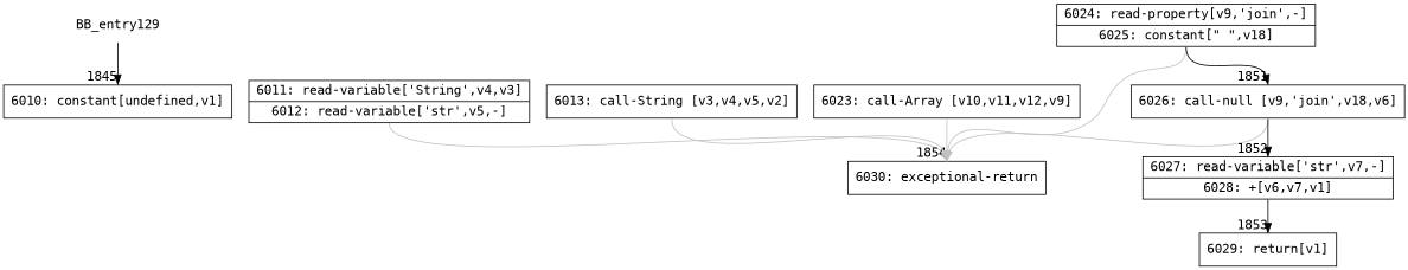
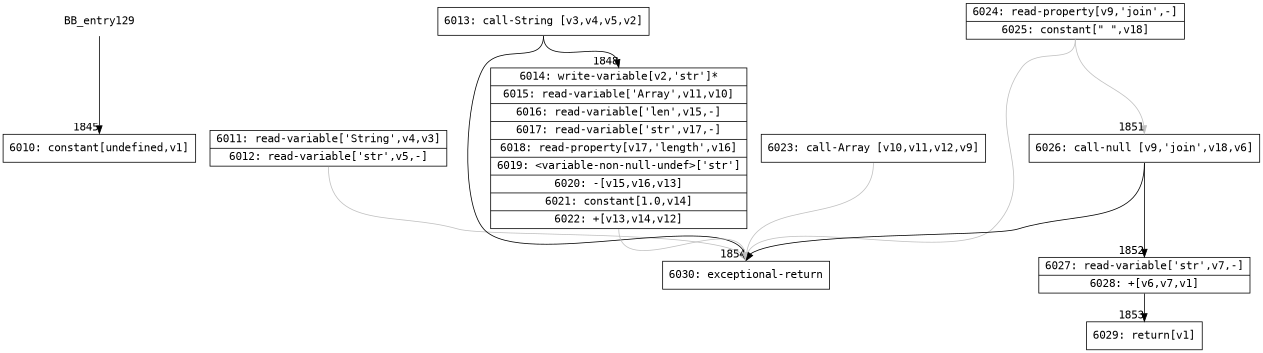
  digraph {
    fontname="DejaVu Sans Mono"
    rankdir=TD
    node [fontname="DejaVu Sans Mono" shape=record]
    edge [fontname="DejaVu Sans Mono" headport=n tailport=s color=gray]
    n1 [label=BB_entry129 shape=none]
    n2 [label="{6010: constant[undefined,v1]}"]
    n3 [label="{6011: read-variable['String',v4,v3]|6012: read-variable['str',v5,-]}"]
    n4 [label="{6030: exceptional-return}"]
    n5 [label="{6013: call-String [v3,v4,v5,v2]}"]
+   n6 [label="{6014: write-variable[v2,'str']*|6015: read-variable['Array',v11,v10]|6016: read-variable['len',v15,-]|6017: read-variable['str',v17,-]|6018: read-property[v17,'length',v16]|6019: \<variable-non-null-undef\>['str']|6020: -[v15,v16,v13]|6021: constant[1.0,v14]|6022: +[v13,v14,v12]}"]
    n7 [label="{6023: call-Array [v10,v11,v12,v9]}"]
    n8 [label="{6024: read-property[v9,'join',-]|6025: constant[\" \",v18]}"]
    n9 [label="{6026: call-null [v9,'join',v18,v6]}"]
    n10 [label="{6027: read-variable['str',v7,-]|6028: +[v6,v7,v1]}"]
    n11 [label="{6029: return[v1]}"]
    n1 -> n2 [headlabel="    1845" color=""]
    n3 -> n4 [headlabel="      1854"]
-   n5 -> n4
+   n5 -> n4 [color=black]
+   n5 -> n6 [headlabel="      1848" color=""]
+   n6 -> n4
    n7 -> n4
    n8 -> n4
-   n8 -> n9 [headlabel="      1851" color=""]
-   n9 -> n4
+   n8 -> n9 [headlabel="      1851"]
+   n9 -> n4 [color=black]
    n9 -> n10 [headlabel="      1852" color=""]
    n10 -> n11 [headlabel="      1853" color=""]
  }
